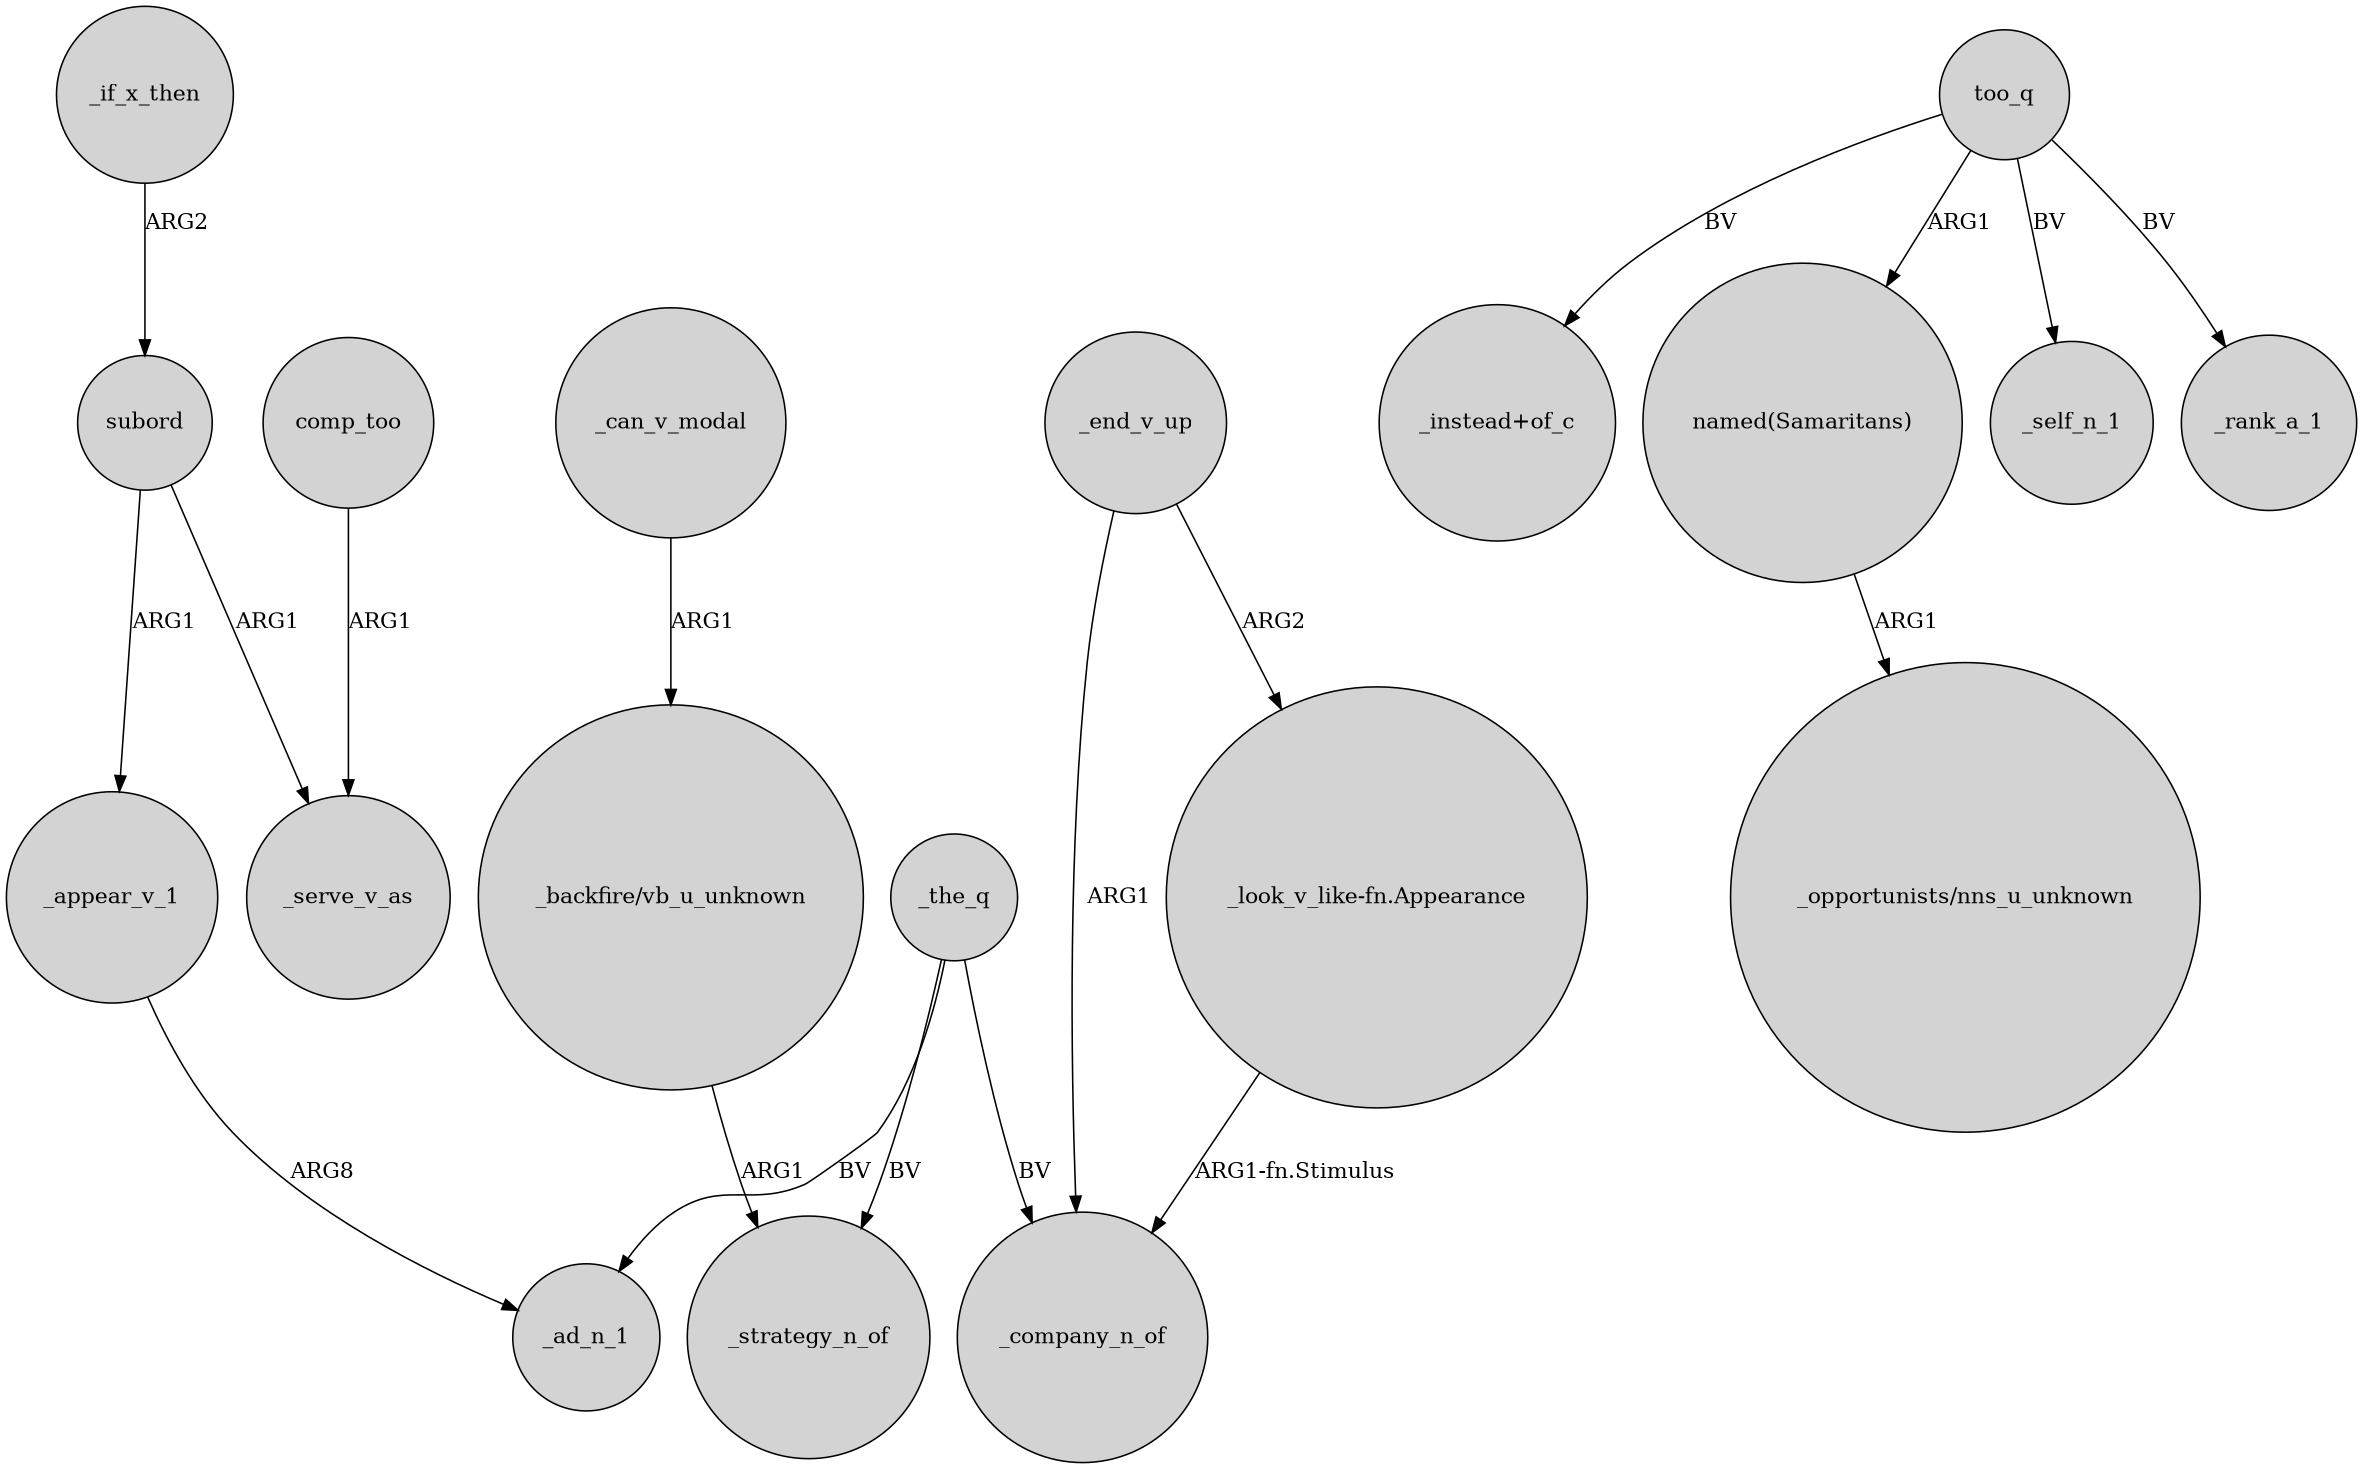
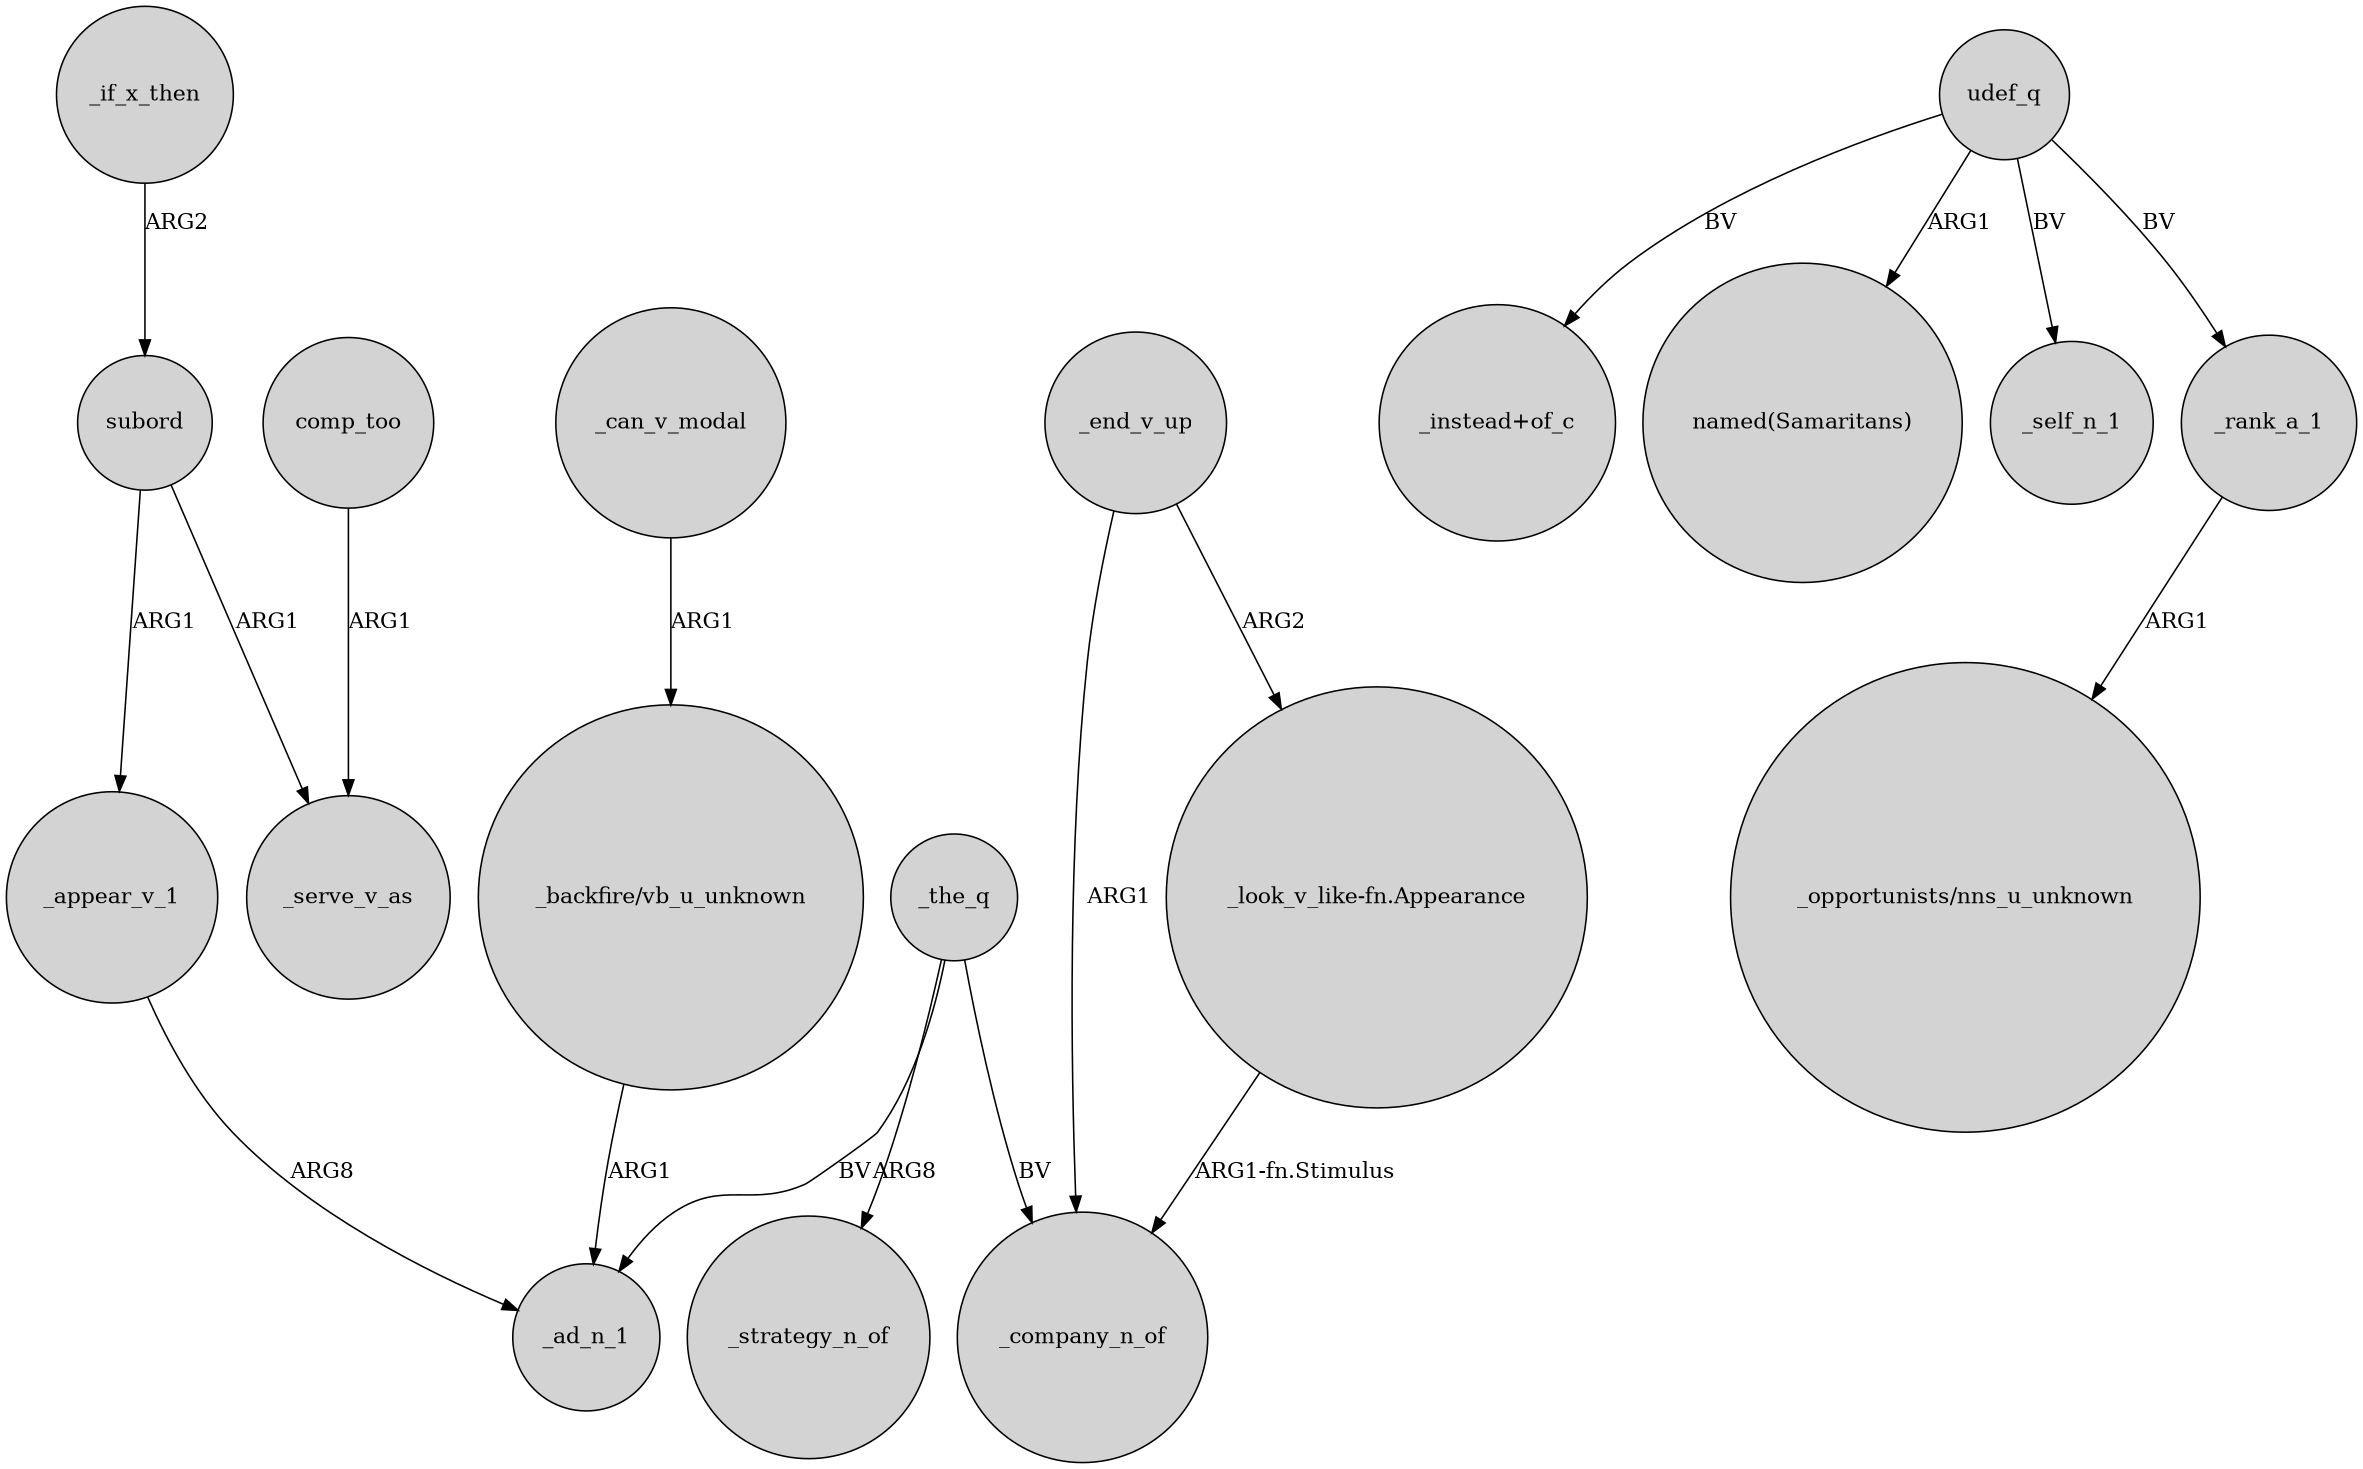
  digraph {
    node [shape=circle style=filled]
    comp_too
    _serve_v_as
-   udef_q [label=too_q]
+   udef_q
    "_instead+of_c"
    "named(Samaritans)"
    _self_n_1
    _rank_a_1
    "_backfire/vb_u_unknown"
    _strategy_n_of
    subord
    _appear_v_1
    _ad_n_1
    "_look_v_like-fn.Appearance"
    _company_n_of
    _can_v_modal
    _end_v_up
    _the_q
    _if_x_then
    "_opportunists/nns_u_unknown"
    comp_too -> _serve_v_as [label=ARG1]
    udef_q -> "_instead+of_c" [label=BV]
    udef_q -> "named(Samaritans)" [label=ARG1]
    udef_q -> _self_n_1 [label=BV]
    udef_q -> _rank_a_1 [label=BV]
-   "named(Samaritans)" -> "_opportunists/nns_u_unknown" [label=ARG1]
-   "_backfire/vb_u_unknown" -> _strategy_n_of [label=ARG1]
+   _rank_a_1 -> "_opportunists/nns_u_unknown" [label=ARG1]
+   "_backfire/vb_u_unknown" -> _ad_n_1 [label=ARG1]
    subord -> _serve_v_as [label=ARG1]
    subord -> _appear_v_1 [label=ARG1]
    _appear_v_1 -> _ad_n_1 [label=ARG8]
    "_look_v_like-fn.Appearance" -> _company_n_of [label="ARG1-fn.Stimulus"]
    _can_v_modal -> "_backfire/vb_u_unknown" [label=ARG1]
    _end_v_up -> "_look_v_like-fn.Appearance" [label=ARG2]
    _end_v_up -> _company_n_of [label=ARG1]
-   _the_q -> _strategy_n_of [label=BV]
+   _the_q -> _strategy_n_of [label=ARG8]
    _the_q -> _ad_n_1 [label=BV]
    _the_q -> _company_n_of [label=BV]
    _if_x_then -> subord [label=ARG2]
  }
